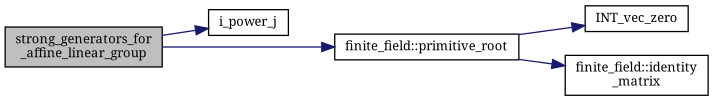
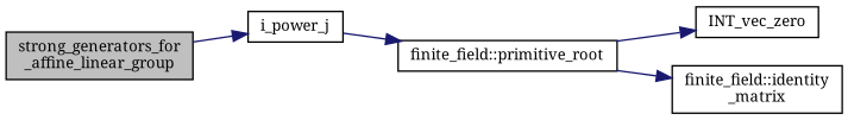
  digraph {
    fontname="Noto Serif"
    rankdir=LR
    node [color=black fillcolor=white fontname="Noto Serif" fontsize=10 shape=record style=filled]
    edge [color=midnightblue fontname="Noto Serif" fontsize=10 labelfontname=Helvetica labelfontsize=10 style=solid]
    n1 [fillcolor=grey75 fontcolor=black height=0.2 label="strong_generators_for\l_affine_linear_group" width=0.4]
    n2 [height=0.2 label=i_power_j width=0.4]
    n3 [height=0.2 label="finite_field::primitive_root" width=0.4]
    n4 [height=0.2 label=INT_vec_zero width=0.4]
    n5 [height=0.2 label="finite_field::identity\l_matrix" width=0.4]
    n1 -> n2
-   n1 -> n3
+   n2 -> n3
    n3 -> n4
    n3 -> n5
  }
